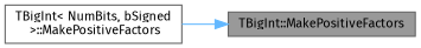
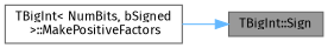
  digraph {
    rankdir=RL
    fontname="Fira Sans"
    node [fontname="Fira Sans" fontsize=10 shape=box style=filled]
-   n1 [color=gray40 fillcolor=grey60 fontcolor=black height=0.2 label="TBigInt::MakePositiveFactors" width=0.4]
+   n1 [color=gray40 fillcolor=grey60 fontcolor=black height=0.2 label="TBigInt::Sign" width=0.4]
    n2 [color=grey40 fillcolor=white height=0.2 label="TBigInt\< NumBits, bSigned\l \>::MakePositiveFactors" width=0.4]
    n1 -> n2 [color=steelblue1 dir=back fontname="Fira Sans" fontsize=10 labelfontname=Helvetica labelfontsize=10 style=solid]
  }
